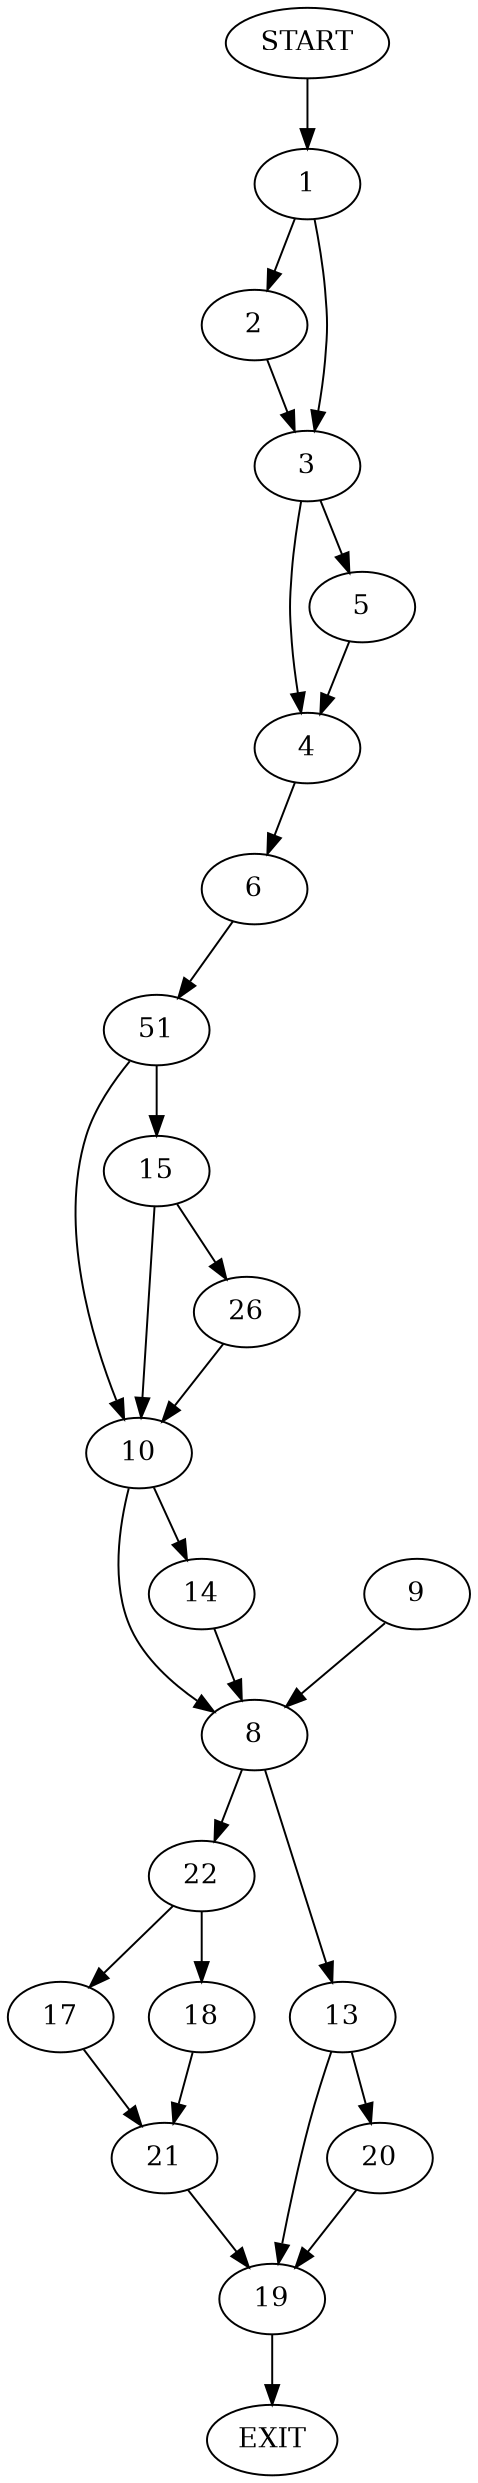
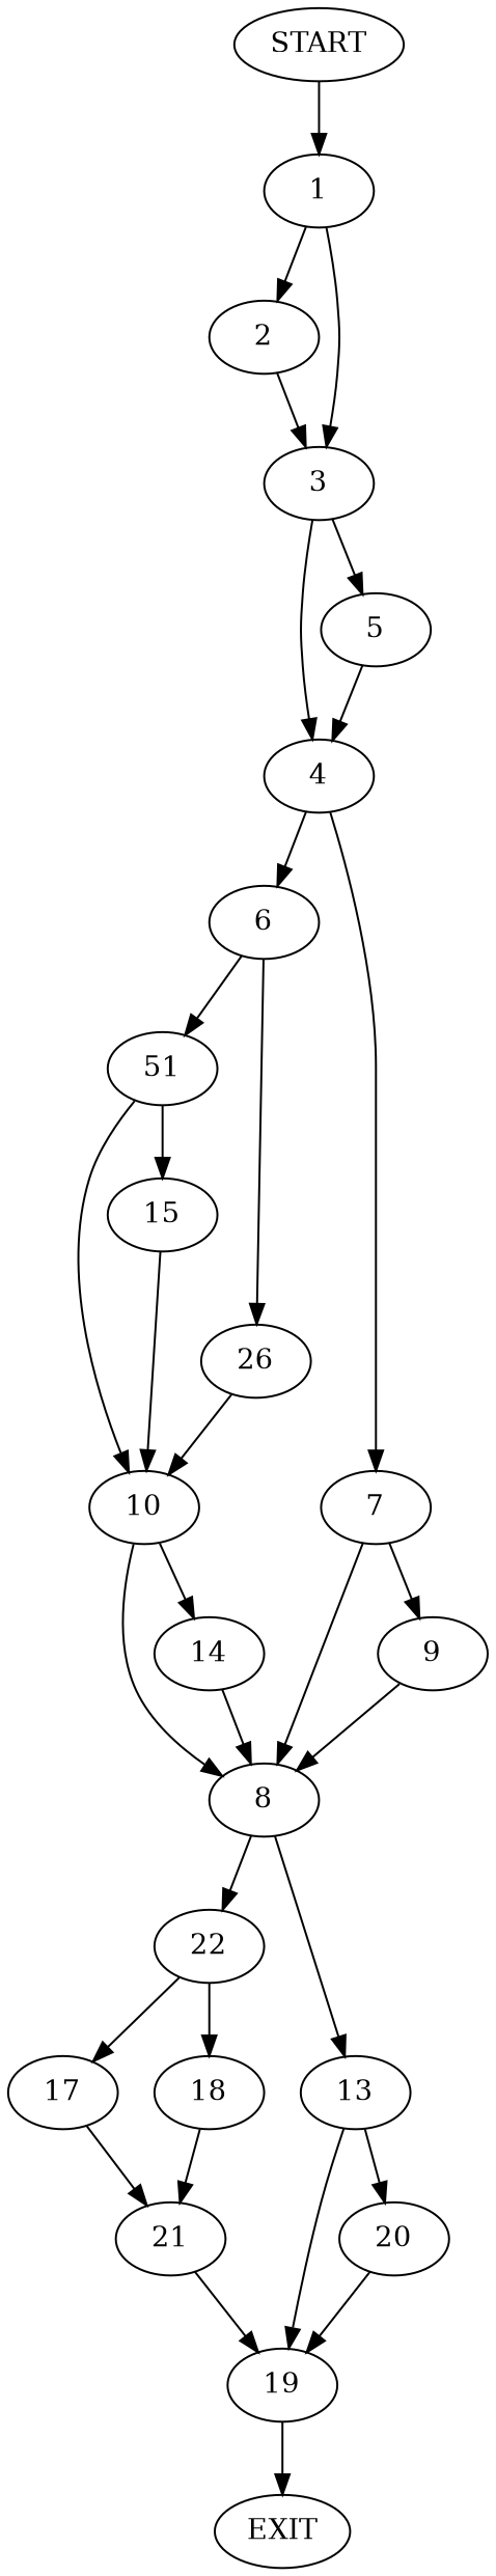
  digraph {
    n1 [label=START]
    1
    2
    3
    n5 [label=EXIT]
    4
    5
    6
+   7
    n10 [label=51]
    8
    9
    10
    14
    15
    n16 [label=22]
    13
    17
    18
    19
    20
    n22 [label=26]
    21
    n1 -> 1
    1 -> 2
    1 -> 3
    2 -> 3
    3 -> 4
    3 -> 5
    4 -> 6
+   4 -> 7
    5 -> 4
    6 -> n10
+   7 -> 8
+   7 -> 9
    n10 -> 10
    n10 -> 15
    8 -> n16
    8 -> 13
    9 -> 8
    10 -> 8
    10 -> 14
    14 -> 8
    15 -> 10
-   15 -> n22
+   6 -> n22
    n16 -> 17
    n16 -> 18
    13 -> 19
    13 -> 20
    17 -> 21
    18 -> 21
    19 -> n5
    20 -> 19
    n22 -> 10
    21 -> 19
  }
